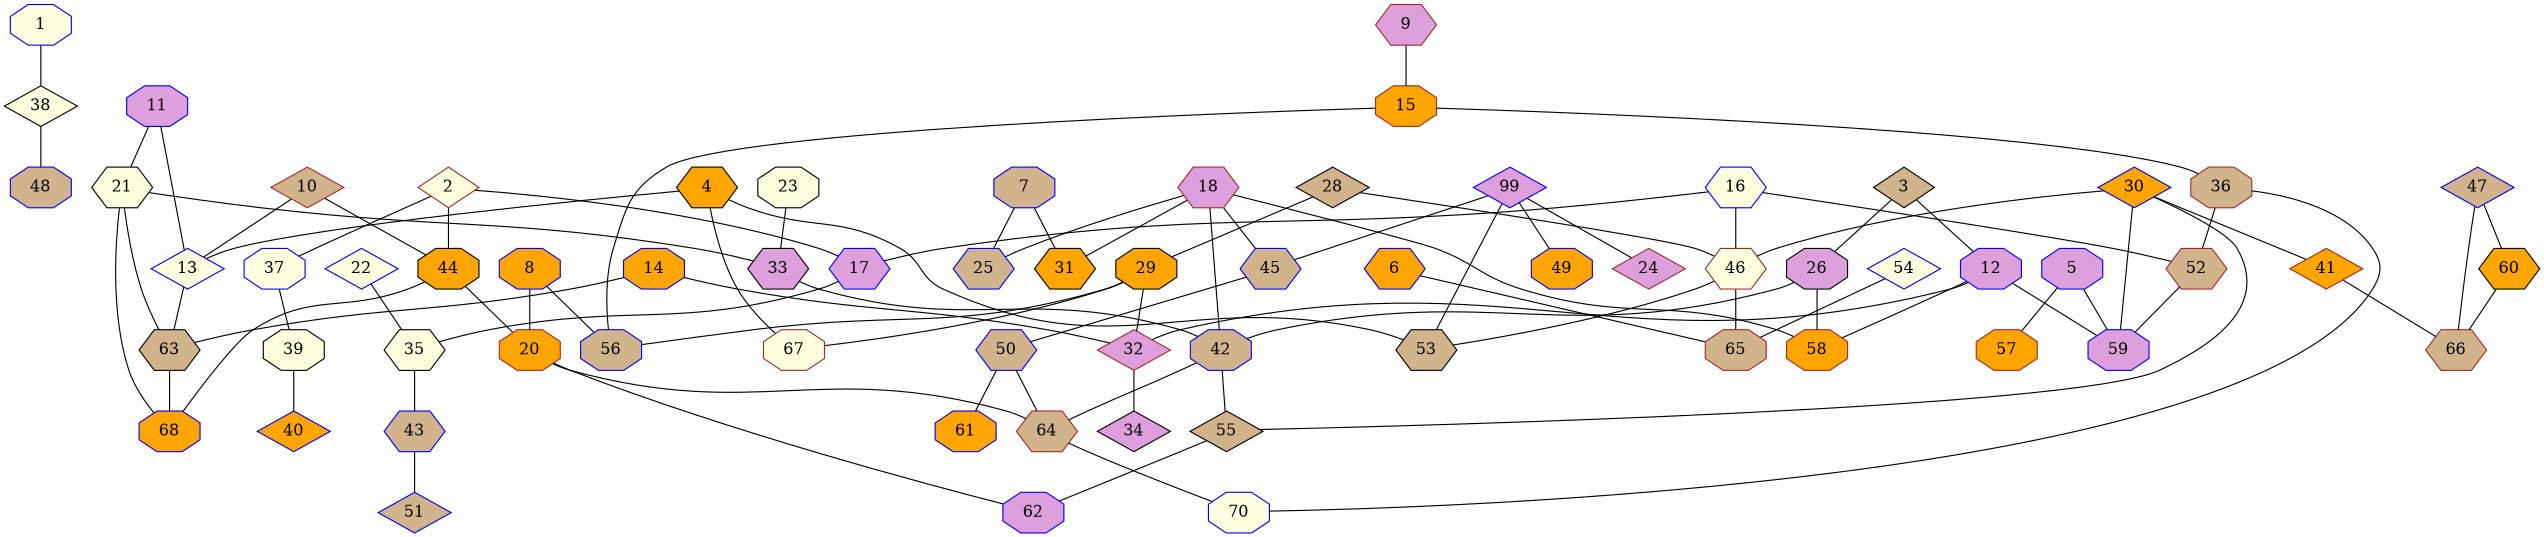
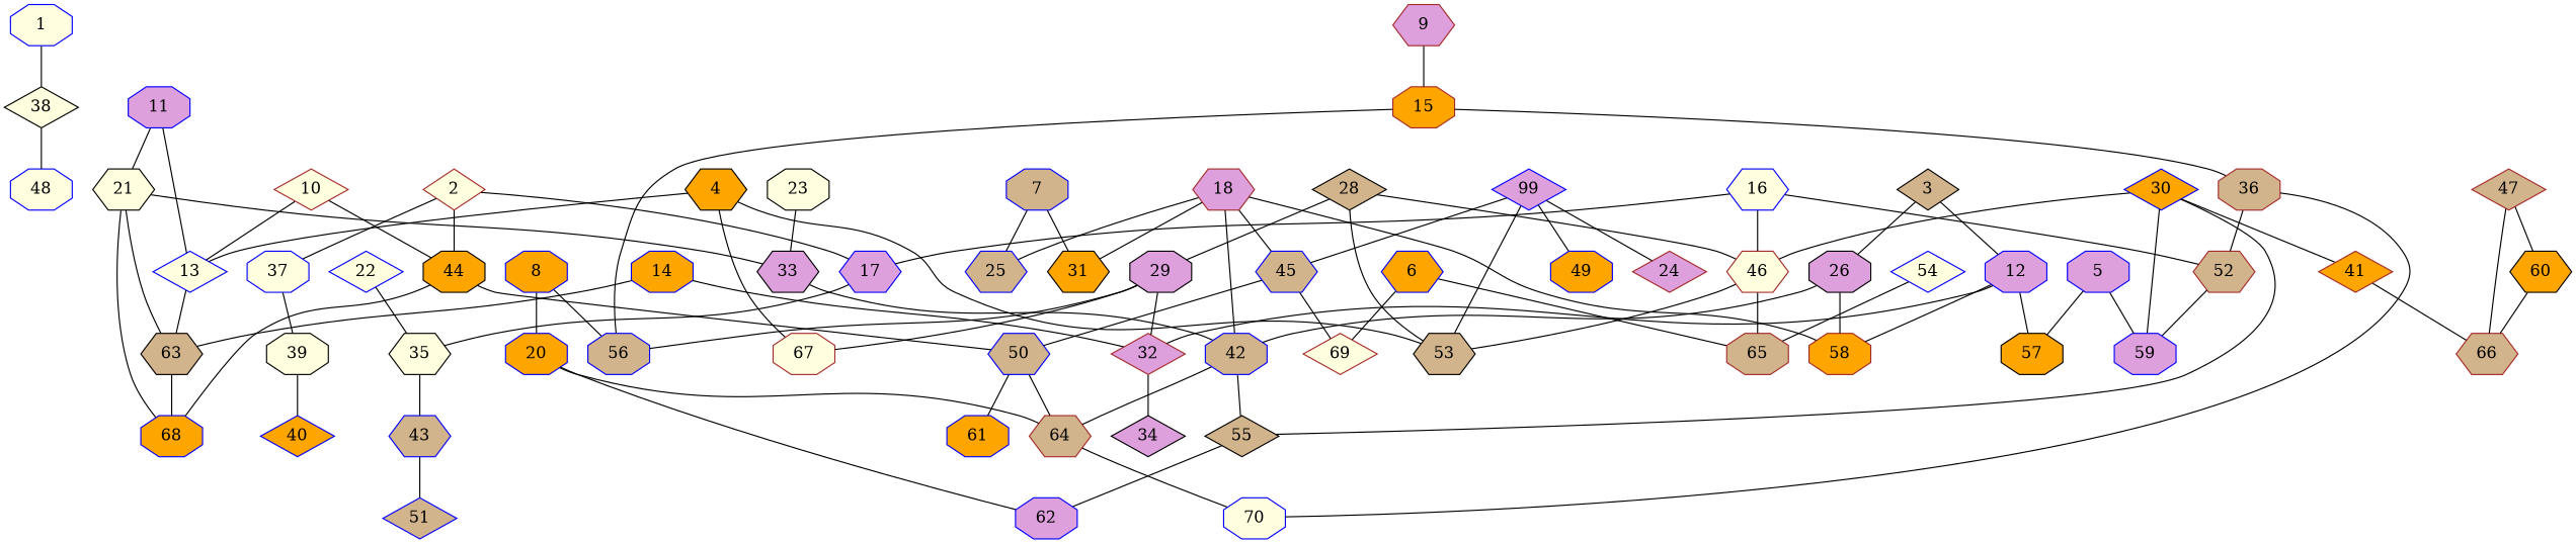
  graph {
    node [color=blue fillcolor=tan shape=octagon style=filled]
    1 [fillcolor=lightyellow]
    38 [color=black fillcolor=lightyellow shape=diamond]
-   48
+   48 [fillcolor=lightyellow]
    2 [color=brown fillcolor=lightyellow shape=diamond]
    17 [fillcolor=plum shape=hexagon]
    37 [fillcolor=lightyellow]
    44 [color=black fillcolor=orange]
    35 [color=black fillcolor=lightyellow shape=hexagon]
    39 [color=black fillcolor=lightyellow]
    68 [fillcolor=orange]
    50 [shape=hexagon]
    3 [color=black shape=diamond]
    12 [fillcolor=plum]
    26 [color=black fillcolor=plum]
    59 [fillcolor=plum]
    32 [color=brown fillcolor=plum shape=diamond]
    58 [color=brown fillcolor=orange]
    42
    4 [color=black fillcolor=orange shape=hexagon]
    13 [fillcolor=lightyellow shape=diamond]
    53 [color=black shape=hexagon]
    67 [color=brown fillcolor=lightyellow]
    63 [color=black shape=hexagon]
    5 [fillcolor=plum]
-   57 [color=brown fillcolor=orange]
+   57 [color=black fillcolor=orange]
    6 [fillcolor=orange shape=hexagon]
    65 [color=brown]
+   69 [color=brown fillcolor=lightyellow shape=diamond]
    25 [shape=hexagon]
    7
    31 [color=black fillcolor=orange shape=hexagon]
    8 [fillcolor=orange]
-   20 [color=brown fillcolor=orange]
+   20 [fillcolor=orange]
    56
    62 [fillcolor=plum]
    64 [color=brown shape=hexagon]
    9 [color=brown fillcolor=plum shape=hexagon]
    15 [color=brown fillcolor=orange]
    36 [color=brown]
-   10 [color=brown shape=diamond]
+   10 [color=brown fillcolor=lightyellow shape=diamond]
    11 [fillcolor=plum]
    21 [color=black fillcolor=lightyellow shape=hexagon]
    33 [color=black fillcolor=plum shape=hexagon]
    34 [color=black fillcolor=plum shape=diamond]
    14 [fillcolor=orange]
    52 [color=brown shape=hexagon]
    70 [fillcolor=lightyellow]
    16 [fillcolor=lightyellow shape=hexagon]
    46 [color=brown fillcolor=lightyellow shape=hexagon]
    43 [shape=hexagon]
    18 [color=brown fillcolor=plum shape=hexagon]
    45 [shape=hexagon]
    55 [color=black shape=diamond]
    n54 [fillcolor=plum label=99 shape=diamond]
    24 [color=brown fillcolor=plum shape=diamond]
    49 [fillcolor=orange]
    22 [fillcolor=lightyellow shape=diamond]
    23 [color=black fillcolor=lightyellow]
    28 [color=black shape=diamond]
-   29 [color=black fillcolor=orange]
+   29 [color=black fillcolor=plum]
    30 [fillcolor=orange shape=diamond]
    41 [color=brown fillcolor=orange shape=diamond]
    66 [color=brown shape=hexagon]
    51 [shape=diamond]
    40 [fillcolor=orange shape=diamond]
    61 [fillcolor=orange]
-   47 [shape=diamond]
+   47 [color=brown shape=diamond]
    60 [color=black fillcolor=orange shape=hexagon]
    54 [fillcolor=lightyellow shape=diamond]
    1 -- 38
    38 -- 48
    2 -- 17
    2 -- 37
    2 -- 44
    17 -- 35
    37 -- 39
    44 -- 68
-   44 -- 20
+   44 -- 50
    35 -- 43
    39 -- 40
    50 -- 64
    50 -- 61
    3 -- 12
    3 -- 26
-   12 -- 59
+   12 -- 57
    12 -- 32
    12 -- 58
    26 -- 58
    26 -- 42
    32 -- 34
    42 -- 64
    42 -- 55
    4 -- 13
    4 -- 53
    4 -- 67
    13 -- 63
    63 -- 68
    5 -- 59
    5 -- 57
    6 -- 65
+   6 -- 69
    7 -- 25
    7 -- 31
    8 -- 20
    8 -- 56
    20 -- 62
    20 -- 64
    64 -- 70
    9 -- 15
    15 -- 56
    15 -- 36
    36 -- 52
    36 -- 70
    10 -- 44
    10 -- 13
    11 -- 13
    11 -- 21
    21 -- 68
    21 -- 63
    21 -- 33
    33 -- 42
    14 -- 32
    14 -- 63
    52 -- 59
    16 -- 17
    16 -- 52
    16 -- 46
    46 -- 53
    46 -- 65
    43 -- 51
    18 -- 58
    18 -- 42
    18 -- 25
    18 -- 31
    18 -- 45
    45 -- 50
+   45 -- 69
    55 -- 62
    n54 -- 53
    n54 -- 45
    n54 -- 24
    n54 -- 49
    22 -- 35
    23 -- 33
+   28 -- 53
    28 -- 46
    28 -- 29
    29 -- 32
    29 -- 67
    29 -- 56
    30 -- 59
    30 -- 46
    30 -- 55
    30 -- 41
    41 -- 66
    47 -- 66
    47 -- 60
    60 -- 66
    54 -- 65
  }
